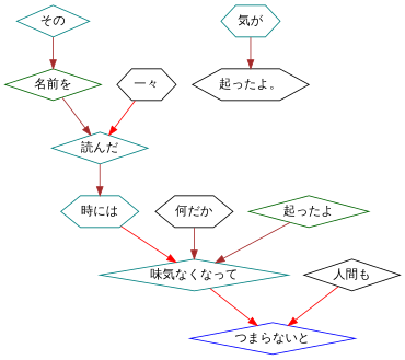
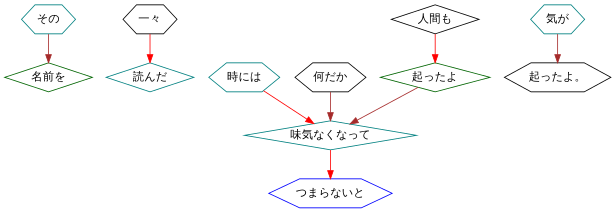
  digraph {
    fontname=Ubuntu
    node [color=teal fontname=Ubuntu shape=hexagon]
    edge [color=brown fontname=Ubuntu]
-   n1 [label="その" shape=diamond]
+   n1 [label="その"]
    n2 [color=darkgreen label="名前を" shape=diamond]
    n3 [label="読んだ" shape=diamond]
    n4 [label="時には"]
    n5 [color=black label="一々"]
    n6 [label="味気なくなって" shape=diamond]
-   n7 [color=blue label="つまらないと" shape=diamond]
+   n7 [color=blue label="つまらないと"]
    n8 [color=black label="何だか"]
    n9 [color=darkgreen label="起ったよ" shape=diamond]
    n10 [color=black label="人間も" shape=diamond]
    n11 [label="気が"]
    n12 [color=black label="起ったよ。"]
    n1 -> n2
-   n2 -> n3
-   n3 -> n4
    n4 -> n6 [color=red]
    n5 -> n3 [color=red]
    n6 -> n7 [color=red]
    n8 -> n6
    n9 -> n6
-   n10 -> n7 [color=red]
+   n10 -> n9 [color=red]
    n11 -> n12
  }
